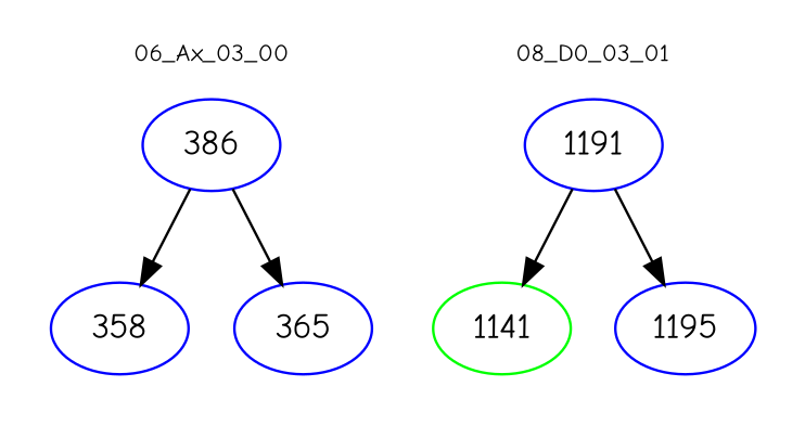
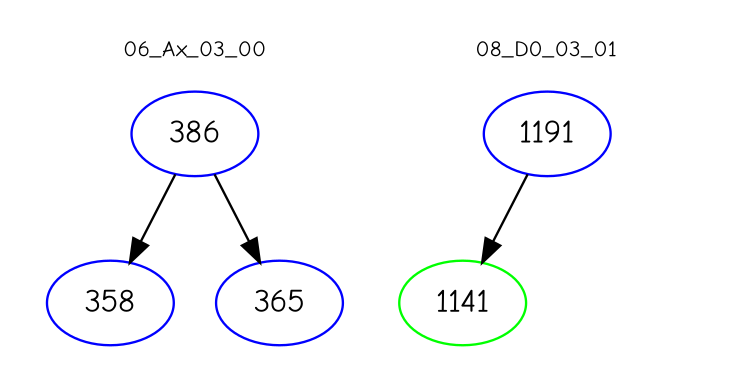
  digraph {
    fontname="Comic Neue"
    node [color=blue fontname="Comic Neue"]
    edge [color=black fontname="Comic Neue"]
    n1 [label=386]
    n2 [label=358]
    n3 [label=365]
    n4 [label=1191]
    n5 [color=green label=1141]
-   n6 [label=1195]
    subgraph cluster_1 {
      color=white
      fontsize=10
      label="06_Ax_03_00"
      n1
      n2
      n3
    }
    subgraph cluster_2 {
      color=white
      fontsize=10
      label="08_D0_03_01"
      n4
      n5
-     n6
    }
    n1 -> n2
    n1 -> n3
    n4 -> n5
-   n4 -> n6
  }
